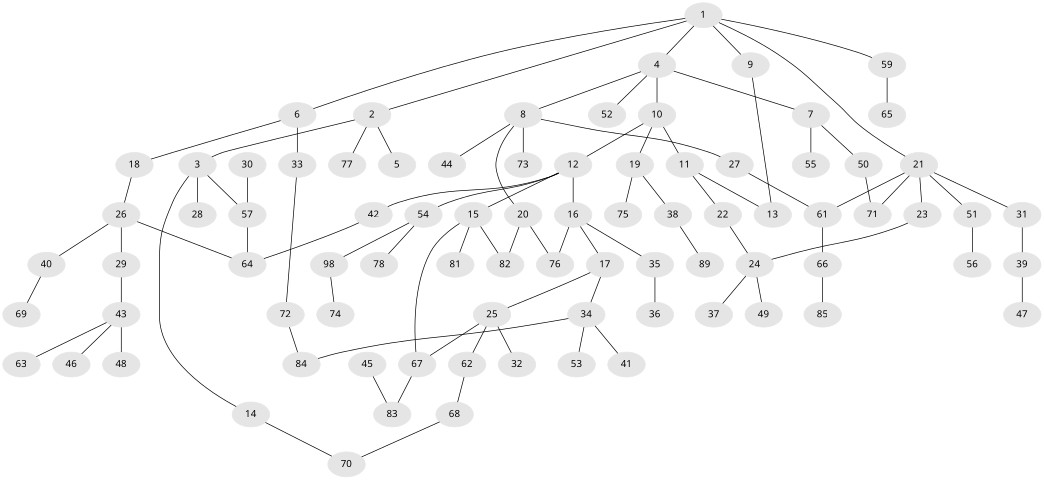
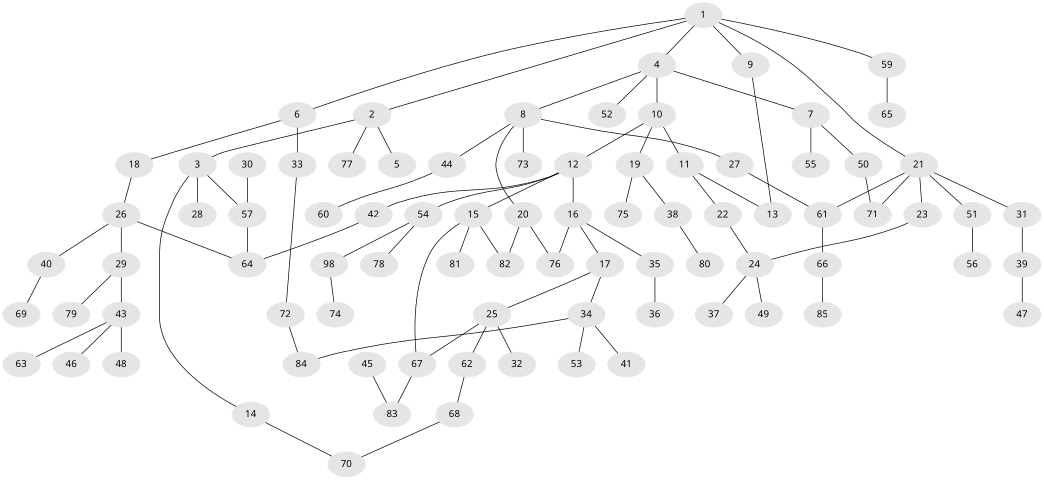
  graph {
    fontname="Noto Sans"
    node [color=gray90 fontname="Noto Sans" style=filled]
    edge [fontname="Noto Sans"]
    1
    2
    4
    6
    9
    21
    59
    3
    5
    77
    7
    8
    10
    52
    18
    33
    13
    23
    31
    51
    61
    71
    65
    14
    28
    57
    70
    64
    50
    55
    20
    27
    44
    73
    11
    12
    19
    26
    72
    82
    76
+   60
    22
    15
    16
    42
    54
    38
    75
    24
    30
    67
    81
    17
    35
    n56 [label=98]
    78
    83
    25
    34
    36
    32
    62
    41
    53
    84
    29
    40
-   80 [label=89]
+   80
    39
    56
    66
    37
    49
    45
    68
    43
+   79
    69
    46
    48
    63
    47
    74
    85
    1 -- 2
    1 -- 4
    1 -- 6
    1 -- 9
    1 -- 21
    1 -- 59
    2 -- 3
    2 -- 5
    2 -- 77
    4 -- 7
    4 -- 8
    4 -- 10
    4 -- 52
    6 -- 18
    6 -- 33
    9 -- 13
    21 -- 23
    21 -- 31
    21 -- 51
    21 -- 61
    21 -- 71
    59 -- 65
    3 -- 14
    3 -- 28
    3 -- 57
    7 -- 50
    7 -- 55
    8 -- 20
    8 -- 27
    8 -- 44
    8 -- 73
    10 -- 11
    10 -- 12
    10 -- 19
    18 -- 26
    33 -- 72
    23 -- 24
    31 -- 39
    51 -- 56
    61 -- 66
    14 -- 70
    57 -- 64
    50 -- 71
    20 -- 82
    20 -- 76
    27 -- 61
+   44 -- 60
    11 -- 13
    11 -- 22
    12 -- 15
    12 -- 16
    12 -- 42
    12 -- 54
    19 -- 38
    19 -- 75
    26 -- 64
    26 -- 29
    26 -- 40
    72 -- 84
    22 -- 24
    15 -- 82
    15 -- 67
    15 -- 81
    16 -- 76
    16 -- 17
    16 -- 35
    42 -- 64
    54 -- n56
    54 -- 78
    38 -- 80
    24 -- 37
    24 -- 49
    30 -- 57
    67 -- 83
    17 -- 25
    17 -- 34
    35 -- 36
    n56 -- 74
    25 -- 67
    25 -- 32
    25 -- 62
    34 -- 41
    34 -- 53
    34 -- 84
    62 -- 68
    29 -- 43
+   29 -- 79
    40 -- 69
    39 -- 47
    66 -- 85
    45 -- 83
    68 -- 70
    43 -- 46
    43 -- 48
    43 -- 63
  }
